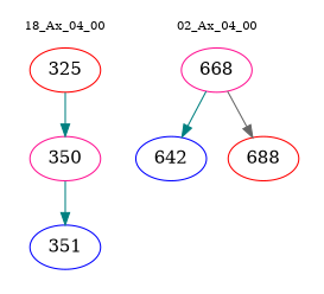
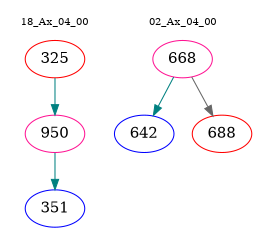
  digraph {
    node [color=deeppink]
    edge [color=teal]
-   n1 [label=350]
+   n1 [label=950]
    n2 [color=red label=325]
    n3 [color=blue label=351]
    n4 [label=668]
    n5 [color=blue label=642]
    n6 [color=red label=688]
    subgraph cluster_1 {
      color=white
      fontsize=10
      label="18_Ax_04_00"
      n1
      n2
      n3
    }
    subgraph cluster_2 {
      color=white
      fontsize=10
      label="02_Ax_04_00"
      n4
      n5
      n6
    }
    n1 -> n3
    n2 -> n1
    n4 -> n5
    n4 -> n6 [color=gray40]
  }
